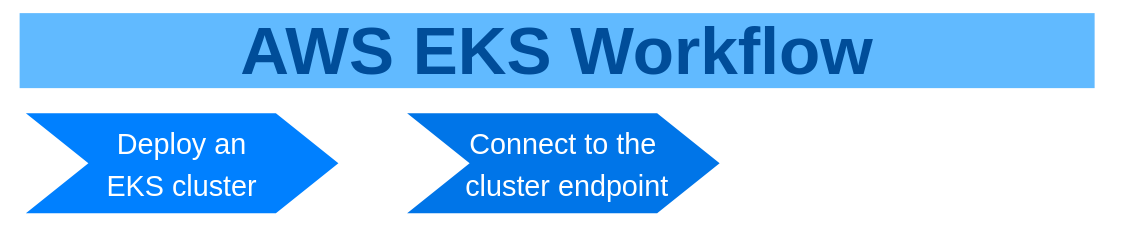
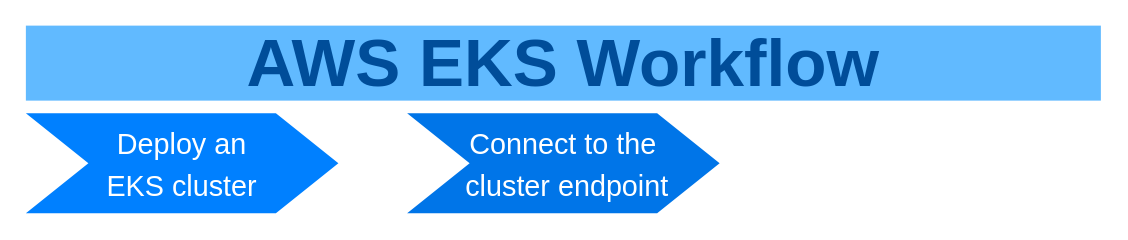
  <mxCell id="0" />
  <mxCell id="1" parent="0" />
  <mxCell id="2" value="&lt;font style=&quot;font-size: 23px&quot;&gt;Deploy an &lt;br&gt;EKS cluster&lt;/font&gt;" style="shape=step;whiteSpace=wrap;html=1;fontSize=28;fillColor=#0080FF;fontColor=#FFFFFF;strokeColor=none;" parent="1" vertex="1"><mxGeometry x="20" y="90" width="250" height="80" as="geometry" /></mxCell>
  <mxCell id="3" value="&lt;font style=&quot;font-size: 23px&quot;&gt;Connect to the&lt;br&gt;&amp;nbsp;cluster endpoint&lt;/font&gt;" style="shape=step;whiteSpace=wrap;html=1;fontSize=28;fillColor=#0075E8;fontColor=#FFFFFF;strokeColor=none;" parent="1" vertex="1"><mxGeometry x="325" y="90" width="250" height="80" as="geometry" /></mxCell>
- <mxCell id="4" value="AWS EKS Workflow" style="text;html=1;strokeColor=none;fillColor=#61BAFF;align=center;verticalAlign=middle;whiteSpace=wrap;fontSize=54;fontStyle=1;fontColor=#004D99;" parent="1" vertex="1"><mxGeometry x="15" y="10" width="860" height="60" as="geometry" /></mxCell>
+ <mxCell id="4" value="AWS EKS Workflow" style="text;html=1;strokeColor=none;fillColor=#61BAFF;align=center;verticalAlign=middle;whiteSpace=wrap;fontSize=54;fontStyle=1;fontColor=#004D99;" parent="1" vertex="1"><mxGeometry x="20" y="20" width="860" height="60" as="geometry" /></mxCell>
